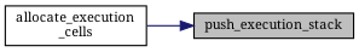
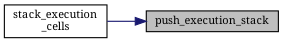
  digraph {
    rankdir=RL
    fontname="Noto Serif"
    node [color=black fontname="Noto Serif" fontsize=10 shape=record style=filled]
    n1 [fillcolor=grey75 fontcolor=black height=0.2 label=push_execution_stack width=0.4]
-   n2 [fillcolor=white height=0.2 label="allocate_execution\l_cells" width=0.4]
+   n2 [fillcolor=white height=0.2 label="stack_execution\l_cells" width=0.4]
    n1 -> n2 [color=midnightblue dir=back fontname="Noto Serif" fontsize=10 labelfontname=Helvetica labelfontsize=10 style=solid]
  }
